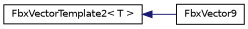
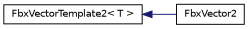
  digraph {
    rankdir=LR
    node [color=black fillcolor=white fontname=Helvetica fontsize=10 shape=record style=filled]
    n1 [height=0.2 label="FbxVectorTemplate2\< T \>" width=0.4]
-   n2 [height=0.2 label=FbxVector9 width=0.4]
+   n2 [height=0.2 label=FbxVector2 width=0.4]
    n1 -> n2 [color=midnightblue dir=back fontname=Helvetica fontsize=10 labelfontname=Helvetica labelfontsize=10 style=solid]
  }
